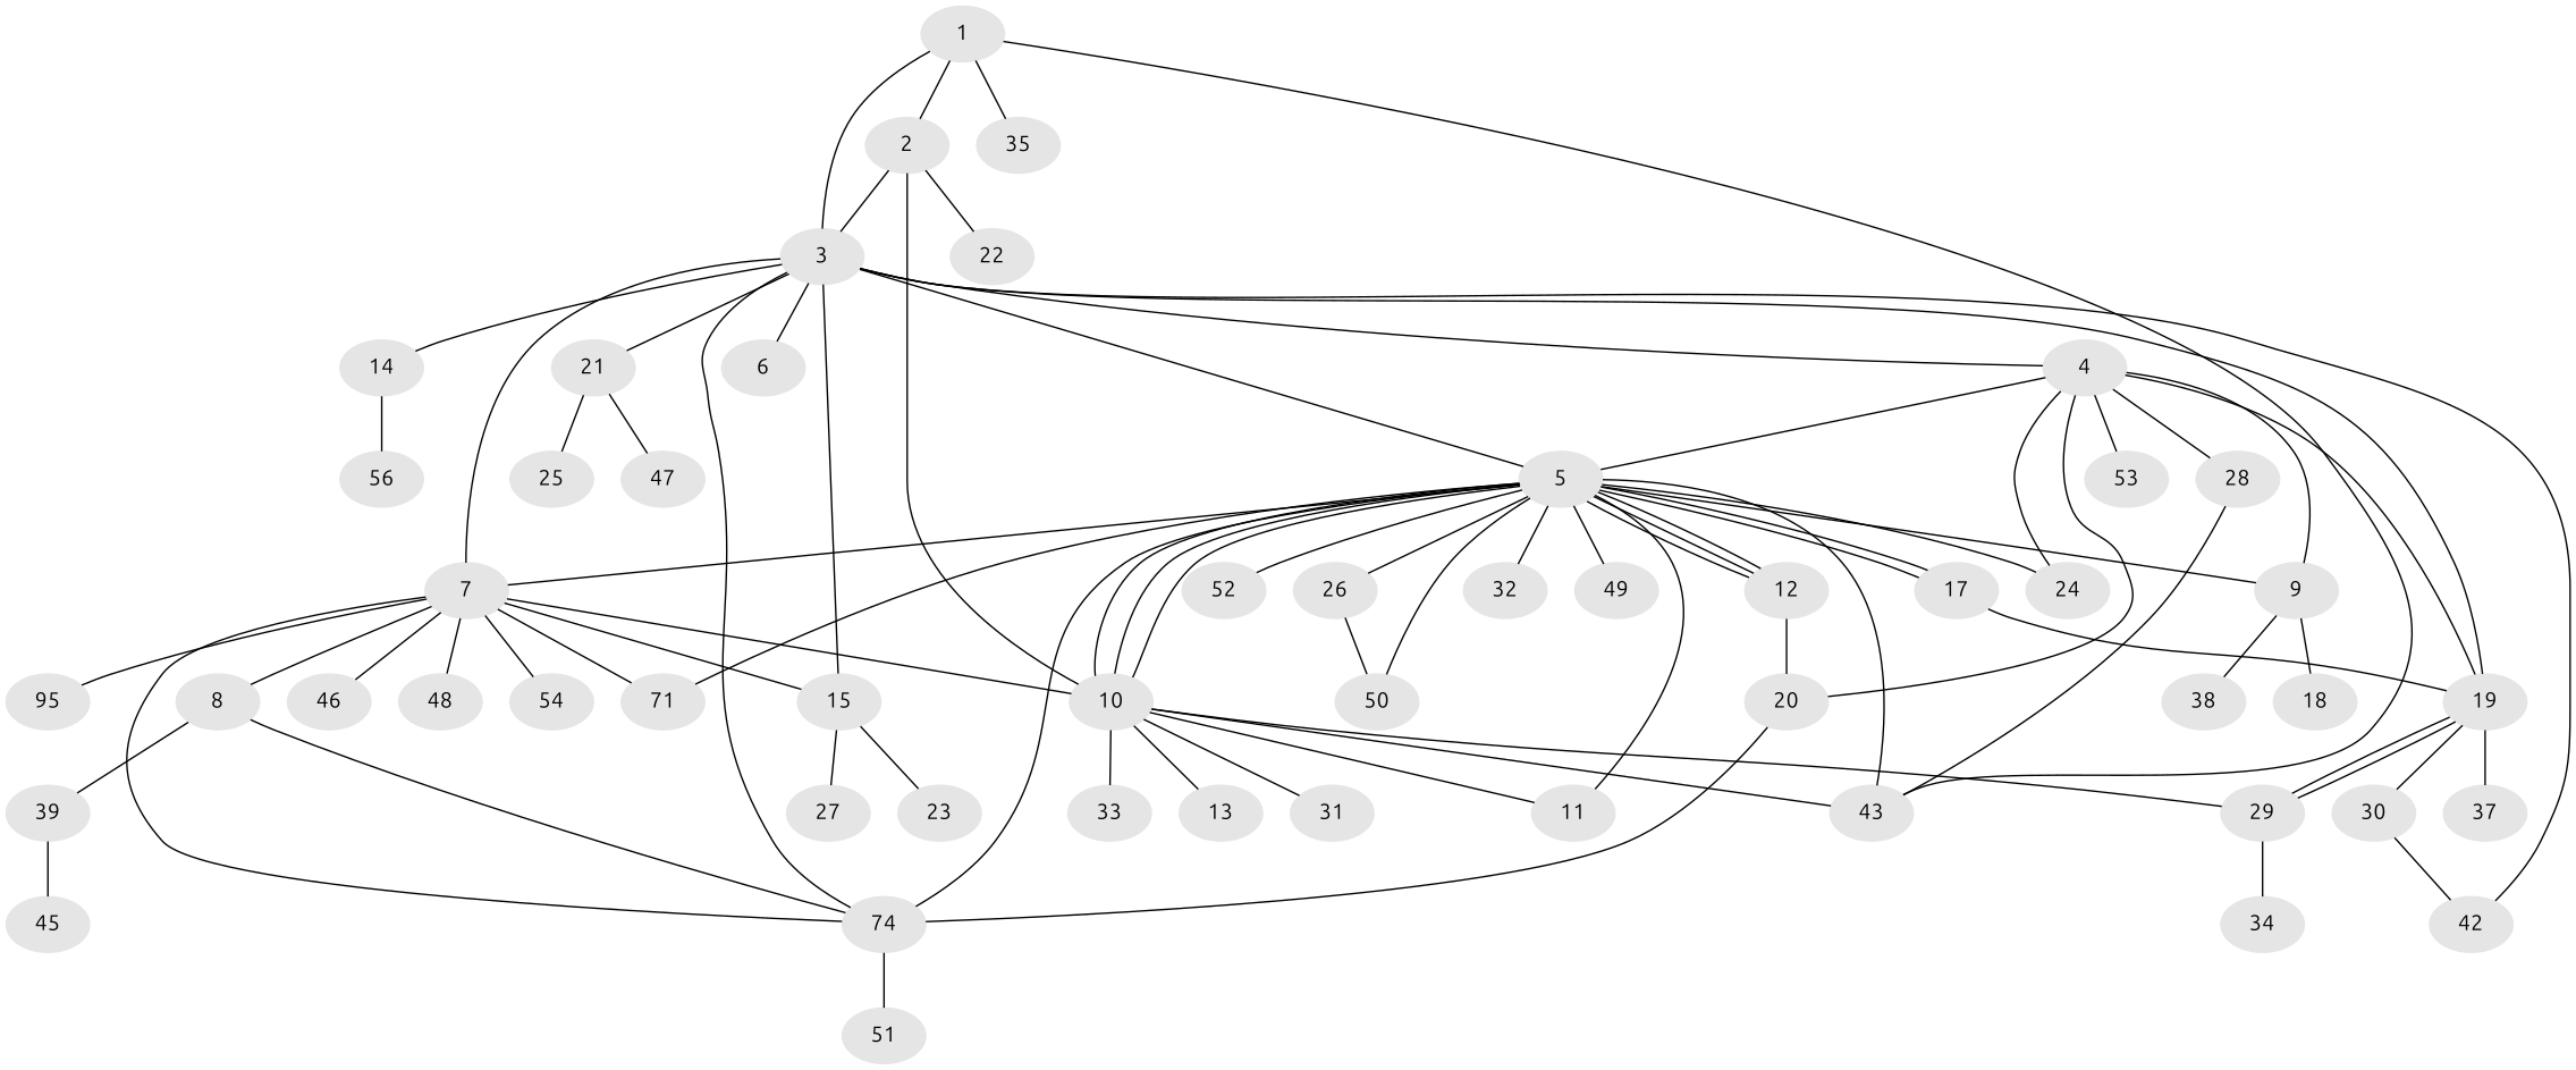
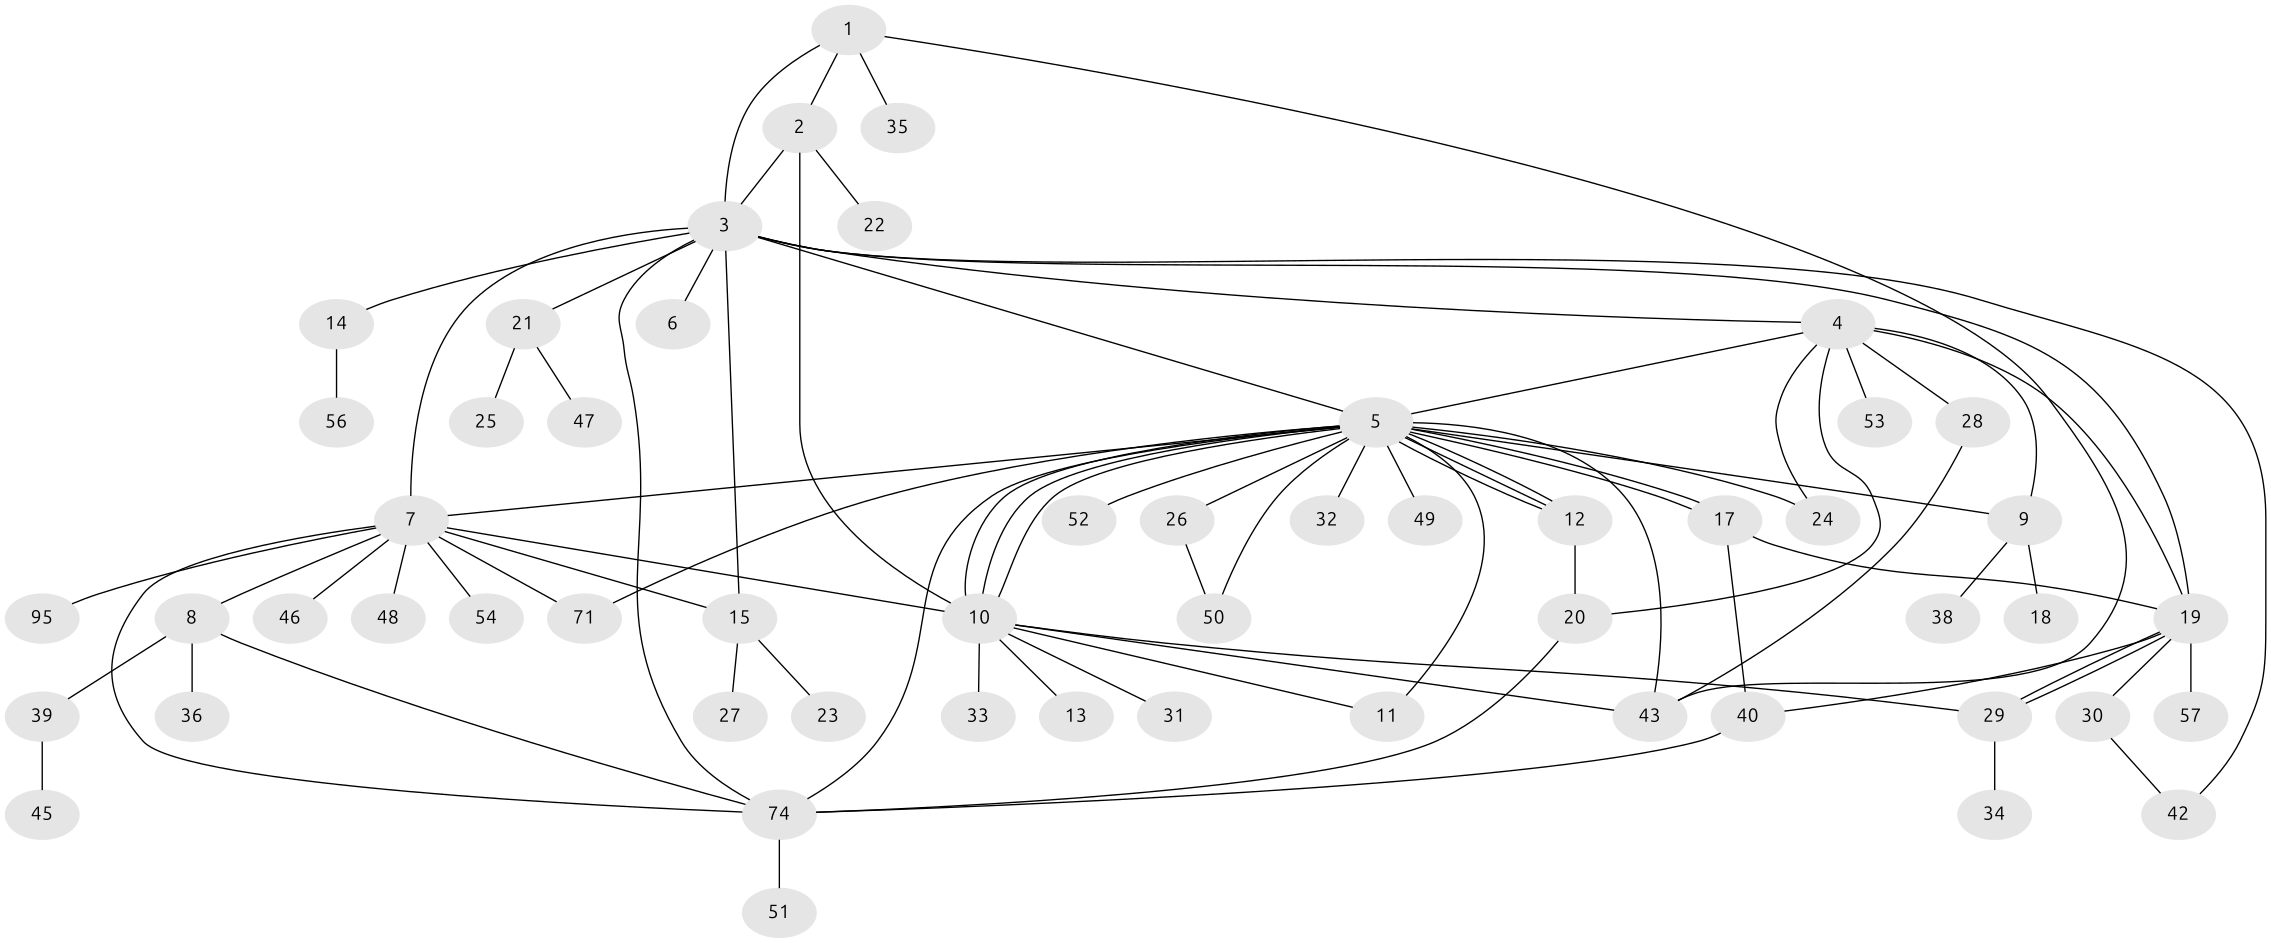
  graph {
    fontname=Ubuntu
    node [color=gray90 fontname=Ubuntu style=filled]
    edge [fontname=Ubuntu]
    1
    2
    3
    35
    43
    10
    22
    4
    5
    6
    7
    14
    15
    19
    21
    42
    n17 [label=74]
    11
    29
    13
    31
    33
    9
    20
    24
    28
    53
    12
    17
    26
    32
    n32 [label=71]
    49
    50
    52
    8
    46
    48
    54
    n40 [label=95]
    n41 [label=56]
    23
    27
+   40
    30
-   37
+   37 [label=57]
    25
    47
    51
    18
    38
    34
+   36
    39
    45
    1 -- 2
    1 -- 3
    1 -- 35
    1 -- 43
    2 -- 3
    2 -- 10
    2 -- 22
    3 -- 4
    3 -- 5
    3 -- 6
    3 -- 7
    3 -- 14
    3 -- 15
    3 -- 19
    3 -- 21
    3 -- 42
    3 -- n17
    10 -- 43
    10 -- 11
    10 -- 29
    10 -- 13
    10 -- 31
    10 -- 33
    4 -- 5
    4 -- 19
    4 -- 9
    4 -- 20
    4 -- 24
    4 -- 28
    4 -- 53
    5 -- 43
    5 -- 10
    5 -- 10
    5 -- 10
    5 -- 7
    5 -- n17
    5 -- 11
    5 -- 9
    5 -- 24
    5 -- 12
    5 -- 12
    5 -- 12
    5 -- 17
    5 -- 17
    5 -- 26
    5 -- 32
    5 -- n32
    5 -- 49
    5 -- 50
    5 -- 52
    7 -- 10
    7 -- 15
    7 -- n17
    7 -- n32
    7 -- 8
    7 -- 46
    7 -- 48
    7 -- 54
    7 -- n40
    14 -- n41
    15 -- 23
    15 -- 27
    19 -- 29
    19 -- 29
+   19 -- 40
    19 -- 30
    19 -- 37
    21 -- 25
    21 -- 47
    n17 -- 51
    29 -- 34
    9 -- 18
    9 -- 38
    20 -- n17
    28 -- 43
    12 -- 20
    17 -- 19
+   17 -- 40
    26 -- 50
    8 -- n17
+   8 -- 36
    8 -- 39
+   40 -- n17
    30 -- 42
    39 -- 45
  }
